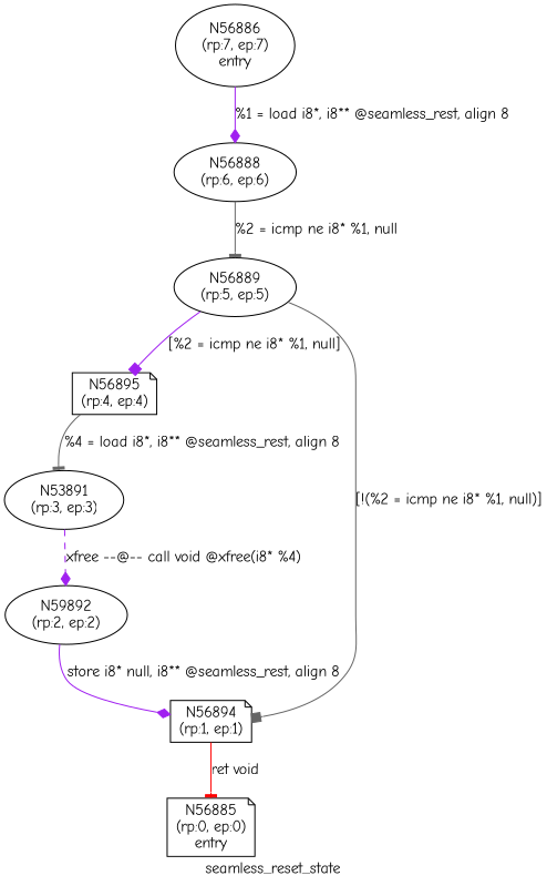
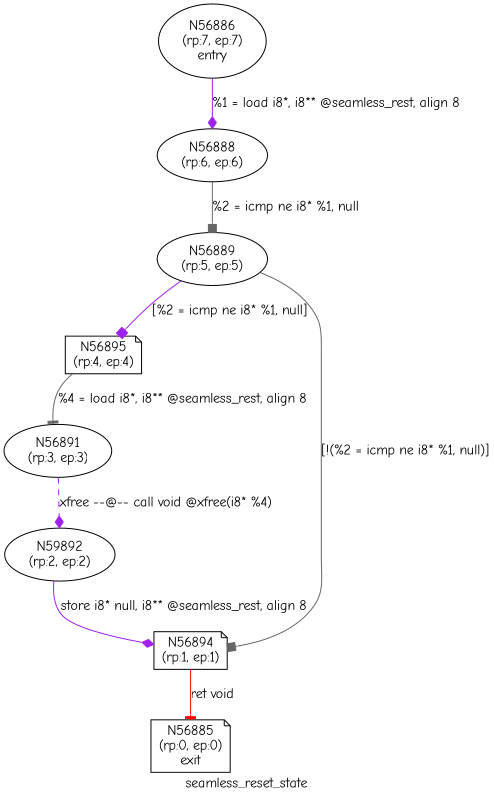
  digraph {
    fontname="Comic Neue"
    label=seamless_reset_state
    node [fontname="Comic Neue" shape=ellipse]
    edge [arrowhead=diamond color=purple fontname="Comic Neue"]
-   n1 [label="N56885\n(rp:0, ep:0)\nentry" shape=note]
+   n1 [label="N56885\n(rp:0, ep:0)\nexit" shape=note]
    n2 [label="N56886\n(rp:7, ep:7)\nentry"]
    n3 [label="N56888\n(rp:6, ep:6)"]
    n4 [label="N56889\n(rp:5, ep:5)"]
    n5 [label="N56895\n(rp:4, ep:4)" shape=note]
    n6 [label="N56894\n(rp:1, ep:1)" shape=note]
-   n7 [label="N53891\n(rp:3, ep:3)"]
+   n7 [label="N56891\n(rp:3, ep:3)"]
    n8 [label="N59892\n(rp:2, ep:2)"]
    n2 -> n3 [label="%1 = load i8*, i8** @seamless_rest, align 8"]
-   n3 -> n4 [arrowhead=tee color=gray40 label="%2 = icmp ne i8* %1, null"]
+   n3 -> n4 [arrowhead=box color=gray40 label="%2 = icmp ne i8* %1, null"]
    n4 -> n5 [arrowhead=box label="[%2 = icmp ne i8* %1, null]"]
    n4 -> n6 [arrowhead=box color=gray40 label="[!(%2 = icmp ne i8* %1, null)]"]
    n5 -> n7 [arrowhead=tee color=gray40 label="%4 = load i8*, i8** @seamless_rest, align 8"]
    n6 -> n1 [arrowhead=tee color=red label="ret void"]
    n7 -> n8 [label="xfree --@-- call void @xfree(i8* %4)" style=dashed]
    n8 -> n6 [label="store i8* null, i8** @seamless_rest, align 8"]
  }
